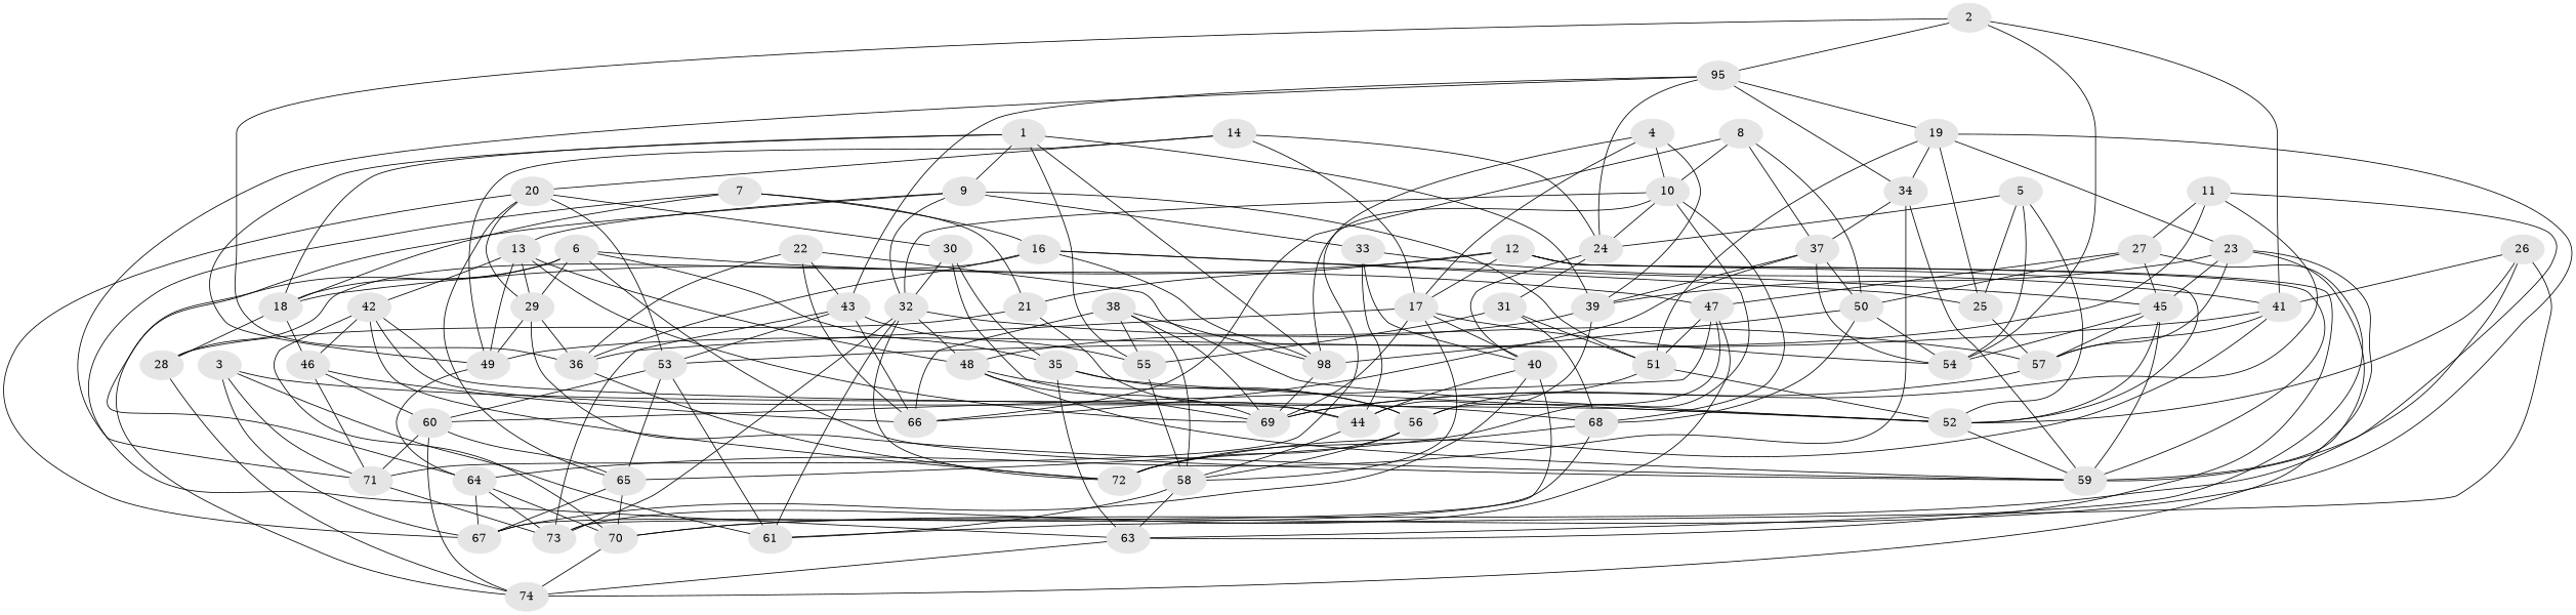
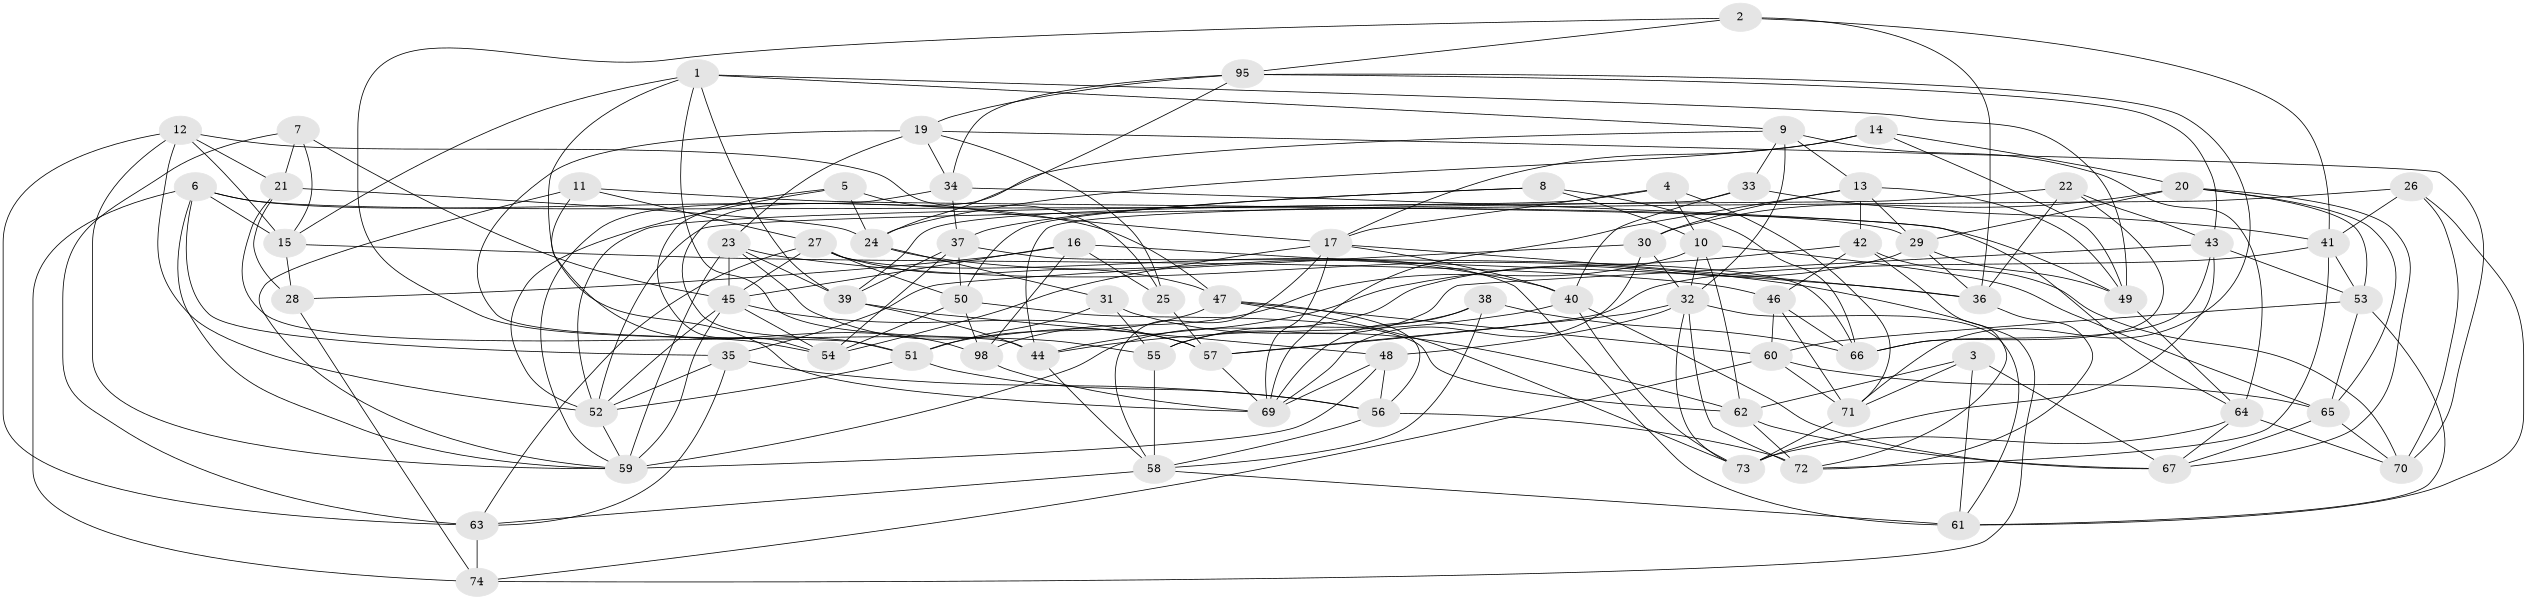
  graph {
    node [color=gray90 style=filled]
    edge [weight=1.0]
    1
    9
-   18
+   18 [label=15]
    39
    49
    55
    n7 [label=98]
    13
    32
    33
    51
    64
    28
    46
    48
    44
    58
    69
    n19 [label=95]
    2
    36
    41
    54
    71
    24
    34
    19
    43
    72
    53
    57
    3
    61
-   62 [label=68]
+   62
    67
    73
    4
    10
    17
    65
    40
    5
    25
    52
    31
    59
    37
    6
    29
    35
    47
    74
    63
    56
    60
    7
    16
    21
    45
    8
    50
    66
    42
    70
    11
    27
    12
    14
    20
    30
    23
    22
    26
    38
    1 -- 9
    1 -- 18
    1 -- 39
    1 -- 49
    1 -- 55
    1 -- n7
    9 -- 13
    9 -- 32
    9 -- 33
    9 -- 51
    9 -- 64
    18 -- 28
    18 -- 46
    39 -- 48
    39 -- 44
    49 -- 64
    55 -- 58 [weight=2.0]
    n7 -- 69
    13 -- 49
-   13 -- 48
+   13 -- 30
    13 -- 69
    13 -- 29
    13 -- 42
    32 -- 48
    32 -- 72
    32 -- 57
    32 -- 61
    32 -- 73
    33 -- 44
    33 -- 41
    33 -- 40
    51 -- 52
    51 -- 56
    64 -- 67
    64 -- 73
    64 -- 70
    28 -- 74
    46 -- 71
    46 -- 60
    46 -- 66
    48 -- 69
    48 -- 59
    48 -- 56
    44 -- 58
    58 -- 61
    58 -- 63
    n19 -- 71
    n19 -- 24
    n19 -- 34
    n19 -- 19
    n19 -- 43
    2 -- n19
    2 -- 36
    2 -- 41
    2 -- 54
    36 -- 72
    41 -- 72
    41 -- 53
    41 -- 57
    71 -- 73
    24 -- 40
    24 -- 31
    34 -- 64
    34 -- 59
    34 -- 37
    19 -- 51
    19 -- 34
    19 -- 25
    19 -- 70
    19 -- 23
    43 -- 55
    43 -- 53
    43 -- 73
    43 -- 66
    53 -- 61
    53 -- 65
    53 -- 60
    57 -- 69
    3 -- 71
    3 -- 61
    3 -- 62
    3 -- 67
    62 -- 72
    62 -- 67
    4 -- 39
    4 -- 71
    4 -- 10
    4 -- 17
    10 -- n7
    10 -- 32
    10 -- 62
    10 -- 65
    17 -- 58
    17 -- 69
    17 -- 36
    17 -- 54
    17 -- 40
    65 -- 67
    65 -- 70
    40 -- 44
    40 -- 67
    40 -- 73
    5 -- 54
    5 -- 24
    5 -- 25
    5 -- 52 [weight=2.0]
    25 -- 57
    52 -- 59
    31 -- 55
    31 -- 51
    31 -- 62
    37 -- 39
    37 -- 54
    37 -- 50
    37 -- 66
    6 -- 18
    6 -- 59
    6 -- 29
    6 -- 35
    6 -- 47
    6 -- 74
    29 -- 49
    29 -- 36
    29 -- 59
    35 -- 52
    35 -- 63
    35 -- 56
    47 -- 51
    47 -- 73
    47 -- 56
    47 -- 60
    63 -- 74
    56 -- 58
    56 -- 72
    60 -- 71
    60 -- 65
    60 -- 74
    7 -- 18
    7 -- 63
-   7 -- 16
+   7 -- 45
    7 -- 21
    16 -- n7
    16 -- 28
    16 -- 36
    16 -- 25
    16 -- 45
    21 -- 28
    21 -- 44
-   10 -- 24
+   21 -- 24
    45 -- 54
    45 -- 57
    45 -- 52
    45 -- 59 [weight=2.0]
    8 -- 10
    8 -- 37
    8 -- 50
    8 -- 66
    50 -- n7
    50 -- 54
    50 -- 62
    42 -- 46
    42 -- 44
    42 -- 72
-   42 -- 52
    42 -- 70
-   70 -- 74
    11 -- 49
    11 -- 69
    11 -- 59
    11 -- 27
+   27 -- 61
    27 -- 47
    27 -- 63
    27 -- 45
    27 -- 50
    12 -- 18
    12 -- 17
    12 -- 52
    12 -- 59
    12 -- 63
    12 -- 21
    14 -- 49
    14 -- 24
    14 -- 17
    14 -- 20
    20 -- 53
    20 -- 67
    20 -- 65
    20 -- 29
    20 -- 30
    30 -- 32
    30 -- 69
    30 -- 35
    23 -- 39
    23 -- 57
    23 -- 59
    23 -- 74
    23 -- 45
    22 -- 36
    22 -- 43
    22 -- 52
    22 -- 66
    26 -- 41
    26 -- 61
    26 -- 52
    26 -- 70
    38 -- 55
-   38 -- n7
    38 -- 58
    38 -- 69
    38 -- 66
  }
